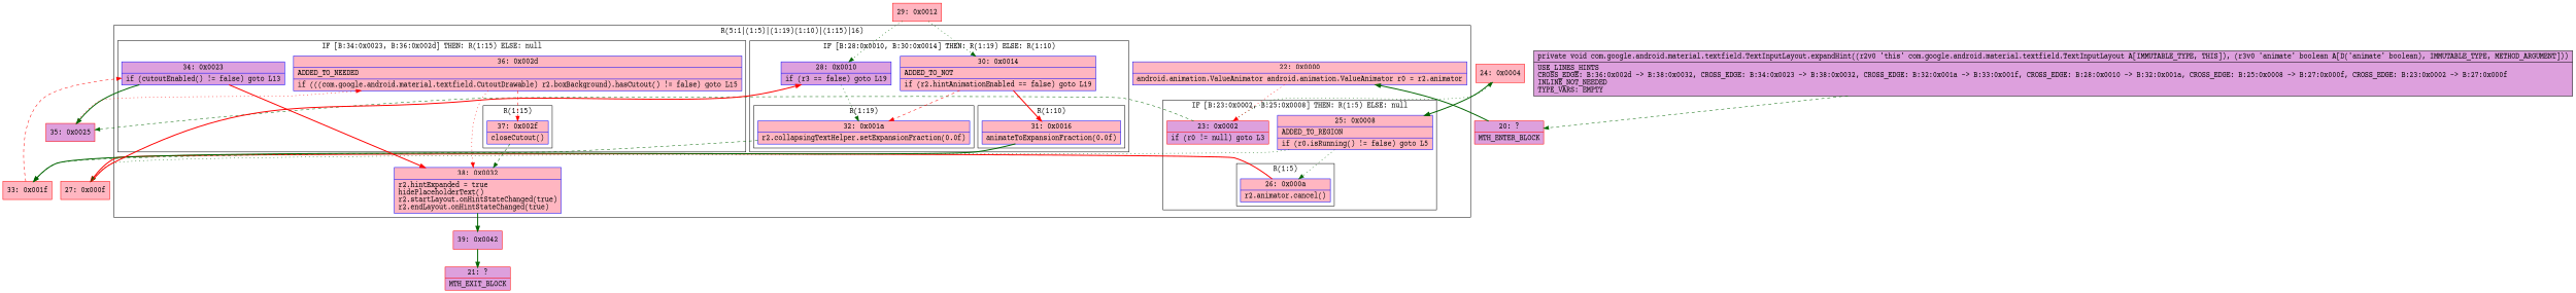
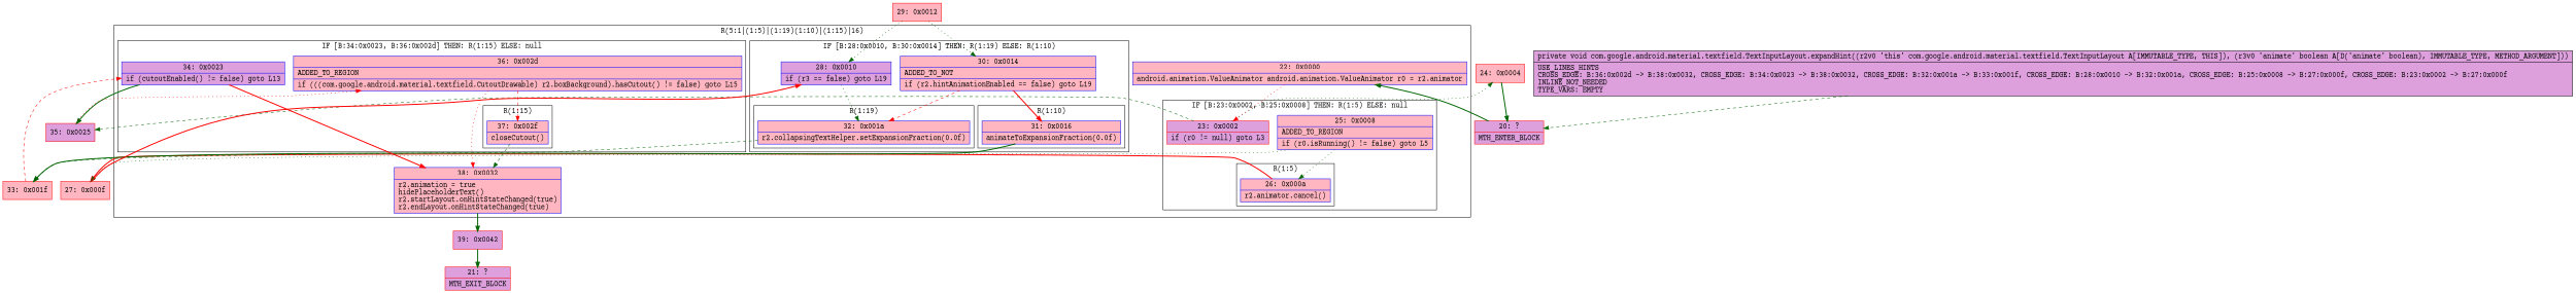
  digraph {
    fontname="Courier Prime"
    node [color=blue fillcolor=lightpink fontname="Courier Prime" shape=record style=filled]
    edge [color=darkgreen fontname="Courier Prime" style=bold]
    n1 [label="{26\:\ 0x000a|r2.animator.cancel()\l}"]
    n2 [color=red fillcolor=plum label="{23\:\ 0x0002|if (r0 != null) goto L3\l}"]
    n3 [label="{25\:\ 0x0008|ADDED_TO_REGION\l|if (r0.isRunning() != false) goto L5\l}"]
    n4 [label="{32\:\ 0x001a|r2.collapsingTextHelper.setExpansionFraction(0.0f)\l}"]
    n5 [label="{31\:\ 0x0016|animateToExpansionFraction(0.0f)\l}"]
    n6 [fillcolor=plum label="{28\:\ 0x0010|if (r3 == false) goto L19\l}"]
    n7 [label="{30\:\ 0x0014|ADDED_TO_NOT\l|if (r2.hintAnimationEnabled == false) goto L19\l}"]
    n8 [label="{37\:\ 0x002f|closeCutout()\l}"]
    n9 [fillcolor=plum label="{34\:\ 0x0023|if (cutoutEnabled() != false) goto L13\l}"]
-   n10 [label="{36\:\ 0x002d|ADDED_TO_NEEDED\l|if (((com.google.android.material.textfield.CutoutDrawable) r2.boxBackground).hasCutout() != false) goto L15\l}"]
+   n10 [label="{36\:\ 0x002d|ADDED_TO_REGION\l|if (((com.google.android.material.textfield.CutoutDrawable) r2.boxBackground).hasCutout() != false) goto L15\l}"]
    n11 [label="{22\:\ 0x0000|android.animation.ValueAnimator android.animation.ValueAnimator r0 = r2.animator\l}"]
-   n12 [label="{38\:\ 0x0032|r2.hintExpanded = true\lhidePlaceholderText()\lr2.startLayout.onHintStateChanged(true)\lr2.endLayout.onHintStateChanged(true)\l}"]
+   n12 [label="{38\:\ 0x0032|r2.animation = true\lhidePlaceholderText()\lr2.startLayout.onHintStateChanged(true)\lr2.endLayout.onHintStateChanged(true)\l}"]
    n13 [color=red label="{27\:\ 0x000f}"]
    n14 [color=red label="{24\:\ 0x0004}"]
    n15 [color=red fillcolor=plum label="{35\:\ 0x0025}"]
    n16 [color=red label="{33\:\ 0x001f}"]
    n17 [color=red fillcolor=plum label="{39\:\ 0x0042}"]
    n18 [color=red label="{29\:\ 0x0012}"]
    n19 [color=red fillcolor=plum label="{21\:\ ?|MTH_EXIT_BLOCK\l}"]
    n20 [color=red fillcolor=plum label="{20\:\ ?|MTH_ENTER_BLOCK\l}"]
    n21 [fillcolor=plum label="{private void com.google.android.material.textfield.TextInputLayout.expandHint((r2v0 'this' com.google.android.material.textfield.TextInputLayout A[IMMUTABLE_TYPE, THIS]), (r3v0 'animate' boolean A[D('animate' boolean), IMMUTABLE_TYPE, METHOD_ARGUMENT]))  | USE_LINES_HINTS\lCROSS_EDGE: B:36:0x002d \-\> B:38:0x0032, CROSS_EDGE: B:34:0x0023 \-\> B:38:0x0032, CROSS_EDGE: B:32:0x001a \-\> B:33:0x001f, CROSS_EDGE: B:28:0x0010 \-\> B:32:0x001a, CROSS_EDGE: B:25:0x0008 \-\> B:27:0x000f, CROSS_EDGE: B:23:0x0002 \-\> B:27:0x000f\lINLINE_NOT_NEEDED\lTYPE_VARS: EMPTY\l}" color=""]
    subgraph cluster_1 {
      label="R(5:1|(1:5)|(1:19)(1:10)|(1:15)|16)"
      n11
      n12
      subgraph cluster_2 {
        label="IF [B:23:0x0002, B:25:0x0008] THEN: R(1:5) ELSE: null"
        n2
        n3
        subgraph cluster_3 {
          label="R(1:5)"
          n1
        }
      }
      subgraph cluster_4 {
        label="IF [B:28:0x0010, B:30:0x0014] THEN: R(1:19) ELSE: R(1:10)"
        n6
        n7
        subgraph cluster_5 {
          label="R(1:19)"
          n4
        }
        subgraph cluster_6 {
          label="R(1:10)"
          n5
        }
      }
      subgraph cluster_7 {
        label="IF [B:34:0x0023, B:36:0x002d] THEN: R(1:15) ELSE: null"
        n9
        n10
        subgraph cluster_8 {
          label="R(1:15)"
          n8
        }
      }
    }
    n1 -> n13 [color=red]
    n2 -> n14 [style=dotted]
    n2 -> n15 [style=dashed]
    n3 -> n1 [style=dotted]
    n3 -> n13 [style=dotted]
    n4 -> n16 [style=dashed]
    n5 -> n16
    n6 -> n4 [style=dotted]
    n7 -> n4 [color=red style=dashed]
    n7 -> n5 [color=red]
    n8 -> n12 [style=dashed]
    n9 -> n12 [color=red]
    n9 -> n15
    n10 -> n8 [color=red style=dashed]
    n10 -> n12 [color=red style=dotted]
    n11 -> n2 [color=red style=dotted]
    n12 -> n17
    n13 -> n6 [color=red]
-   n14 -> n3
+   n14 -> n20
    n15 -> n10 [color=red style=dotted]
    n16 -> n9 [color=red style=dashed]
    n17 -> n19
    n18 -> n6 [style=dotted]
    n18 -> n7 [style=dotted]
    n20 -> n11
    n21 -> n20 [style=dashed]
  }
